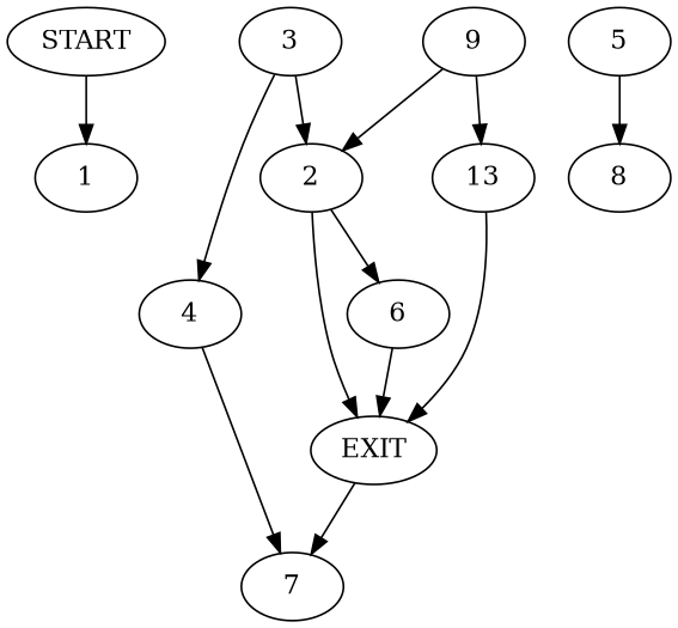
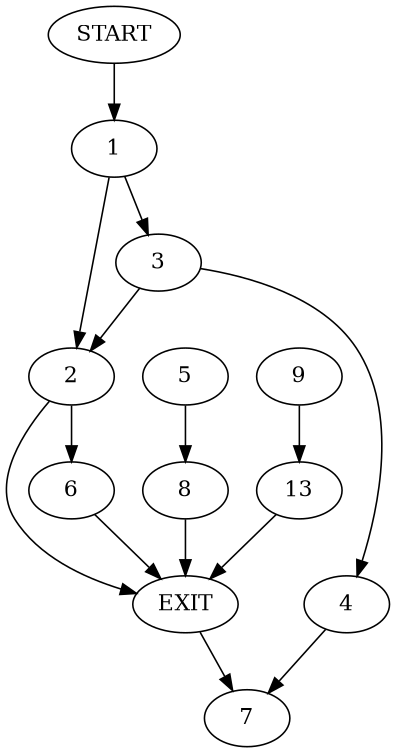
  digraph {
    fontname="DejaVu Serif"
    node [fontname="DejaVu Serif"]
    edge [fontname="DejaVu Serif"]
    n1 [label=START]
    1
    2
    3
    n5 [label=EXIT]
    7
    6
    4
    5
    8
    n11 [label=13]
    9
    n1 -> 1
-   9 -> 2
+   1 -> 2
+   1 -> 3
    2 -> n5
    2 -> 6
    3 -> 2
    3 -> 4
    n5 -> 7
    6 -> n5
    4 -> 7
    5 -> 8
+   8 -> n5
    n11 -> n5
    9 -> n11
  }
